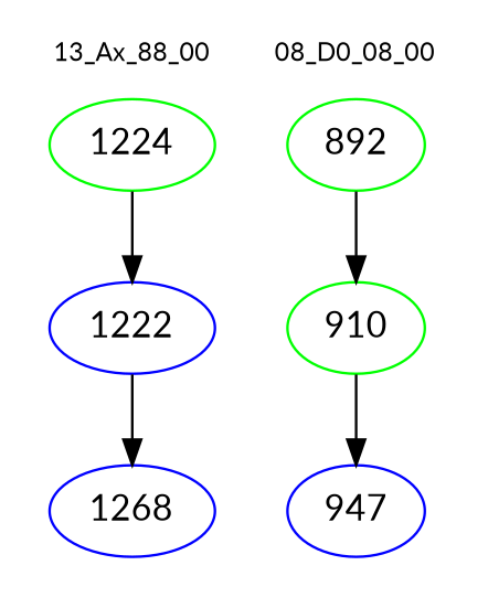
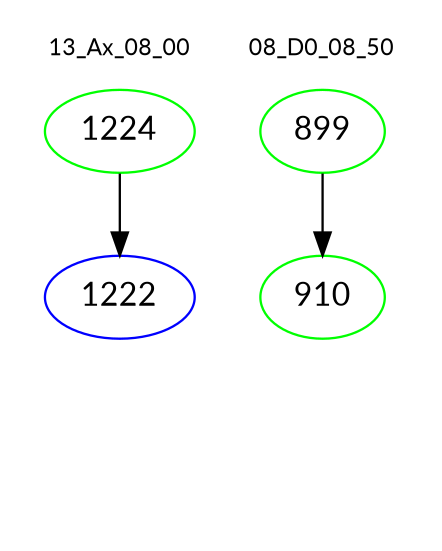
  digraph {
    fontname=Lato
    node [color=green fontname=Lato]
    edge [color=black fontname=Lato]
    n1 [label=1224]
    n2 [color=blue label=1222]
-   n3 [color=blue label=1268]
-   n4 [label=892]
+   n4 [label=899]
    n5 [label=910]
-   n6 [color=blue label=947]
    subgraph cluster_1 {
      color=white
      fontsize=10
-     label="13_Ax_88_00"
+     label="13_Ax_08_00"
      n1
      n2
-     n3
    }
    subgraph cluster_2 {
      color=white
      fontsize=10
-     label="08_D0_08_00"
+     label="08_D0_08_50"
      n4
      n5
-     n6
    }
    n1 -> n2
-   n2 -> n3
    n4 -> n5
-   n5 -> n6
  }
